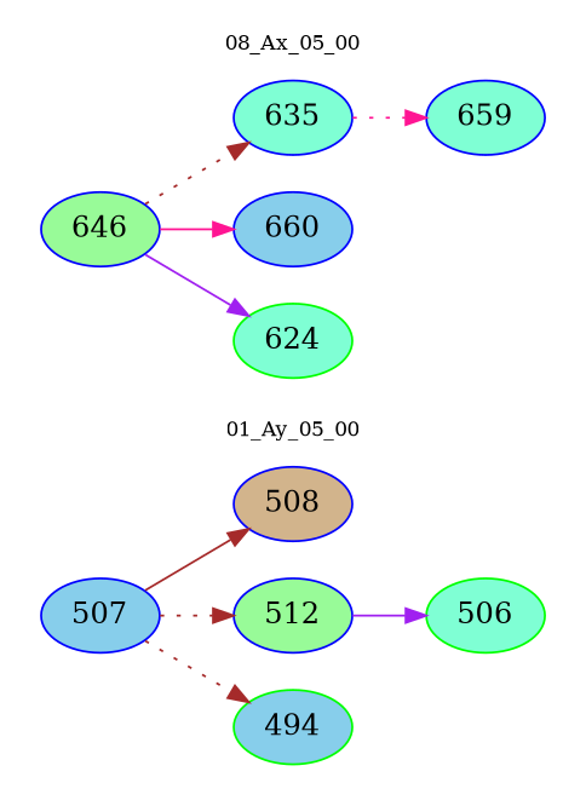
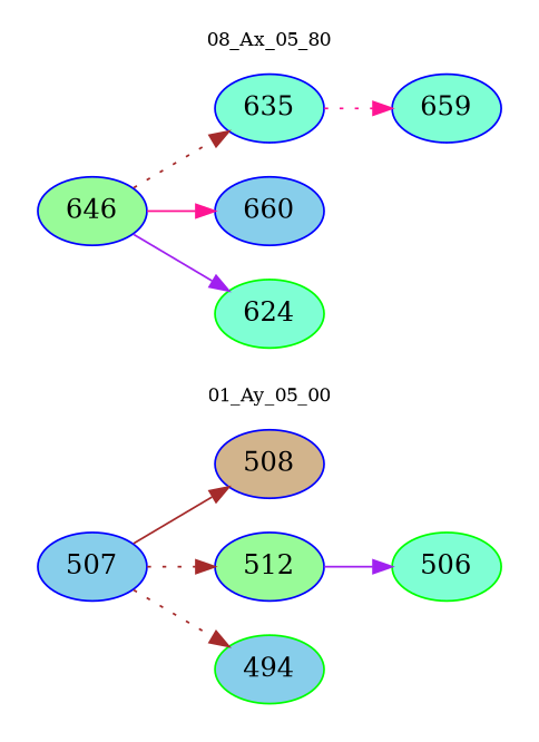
  digraph {
    rankdir=LR
    node [color=blue fillcolor=aquamarine style=filled]
    edge [color=brown style=dotted]
    n1 [fillcolor=skyblue label=507]
    n2 [color=green fillcolor=skyblue label=494]
    n3 [fillcolor=palegreen label=512]
    n4 [fillcolor=tan label=508]
    n5 [color=green label=506]
    n6 [fillcolor=palegreen label=646]
    n7 [color=green label=624]
    n8 [fillcolor=skyblue label=660]
    n9 [label=635]
    n10 [label=659]
    subgraph cluster_1 {
      color=white
      fontsize=10
      label="01_Ay_05_00"
      n1
      n2
      n3
      n4
      n5
    }
    subgraph cluster_2 {
      color=white
      fontsize=10
-     label="08_Ax_05_00"
+     label="08_Ax_05_80"
      n6
      n7
      n8
      n9
      n10
    }
    n1 -> n2
    n1 -> n3
    n1 -> n4 [style=solid]
    n3 -> n5 [color=purple style=solid]
    n6 -> n7 [color=purple style=solid]
    n6 -> n8 [color=deeppink style=solid]
    n6 -> n9
    n9 -> n10 [color=deeppink]
  }
